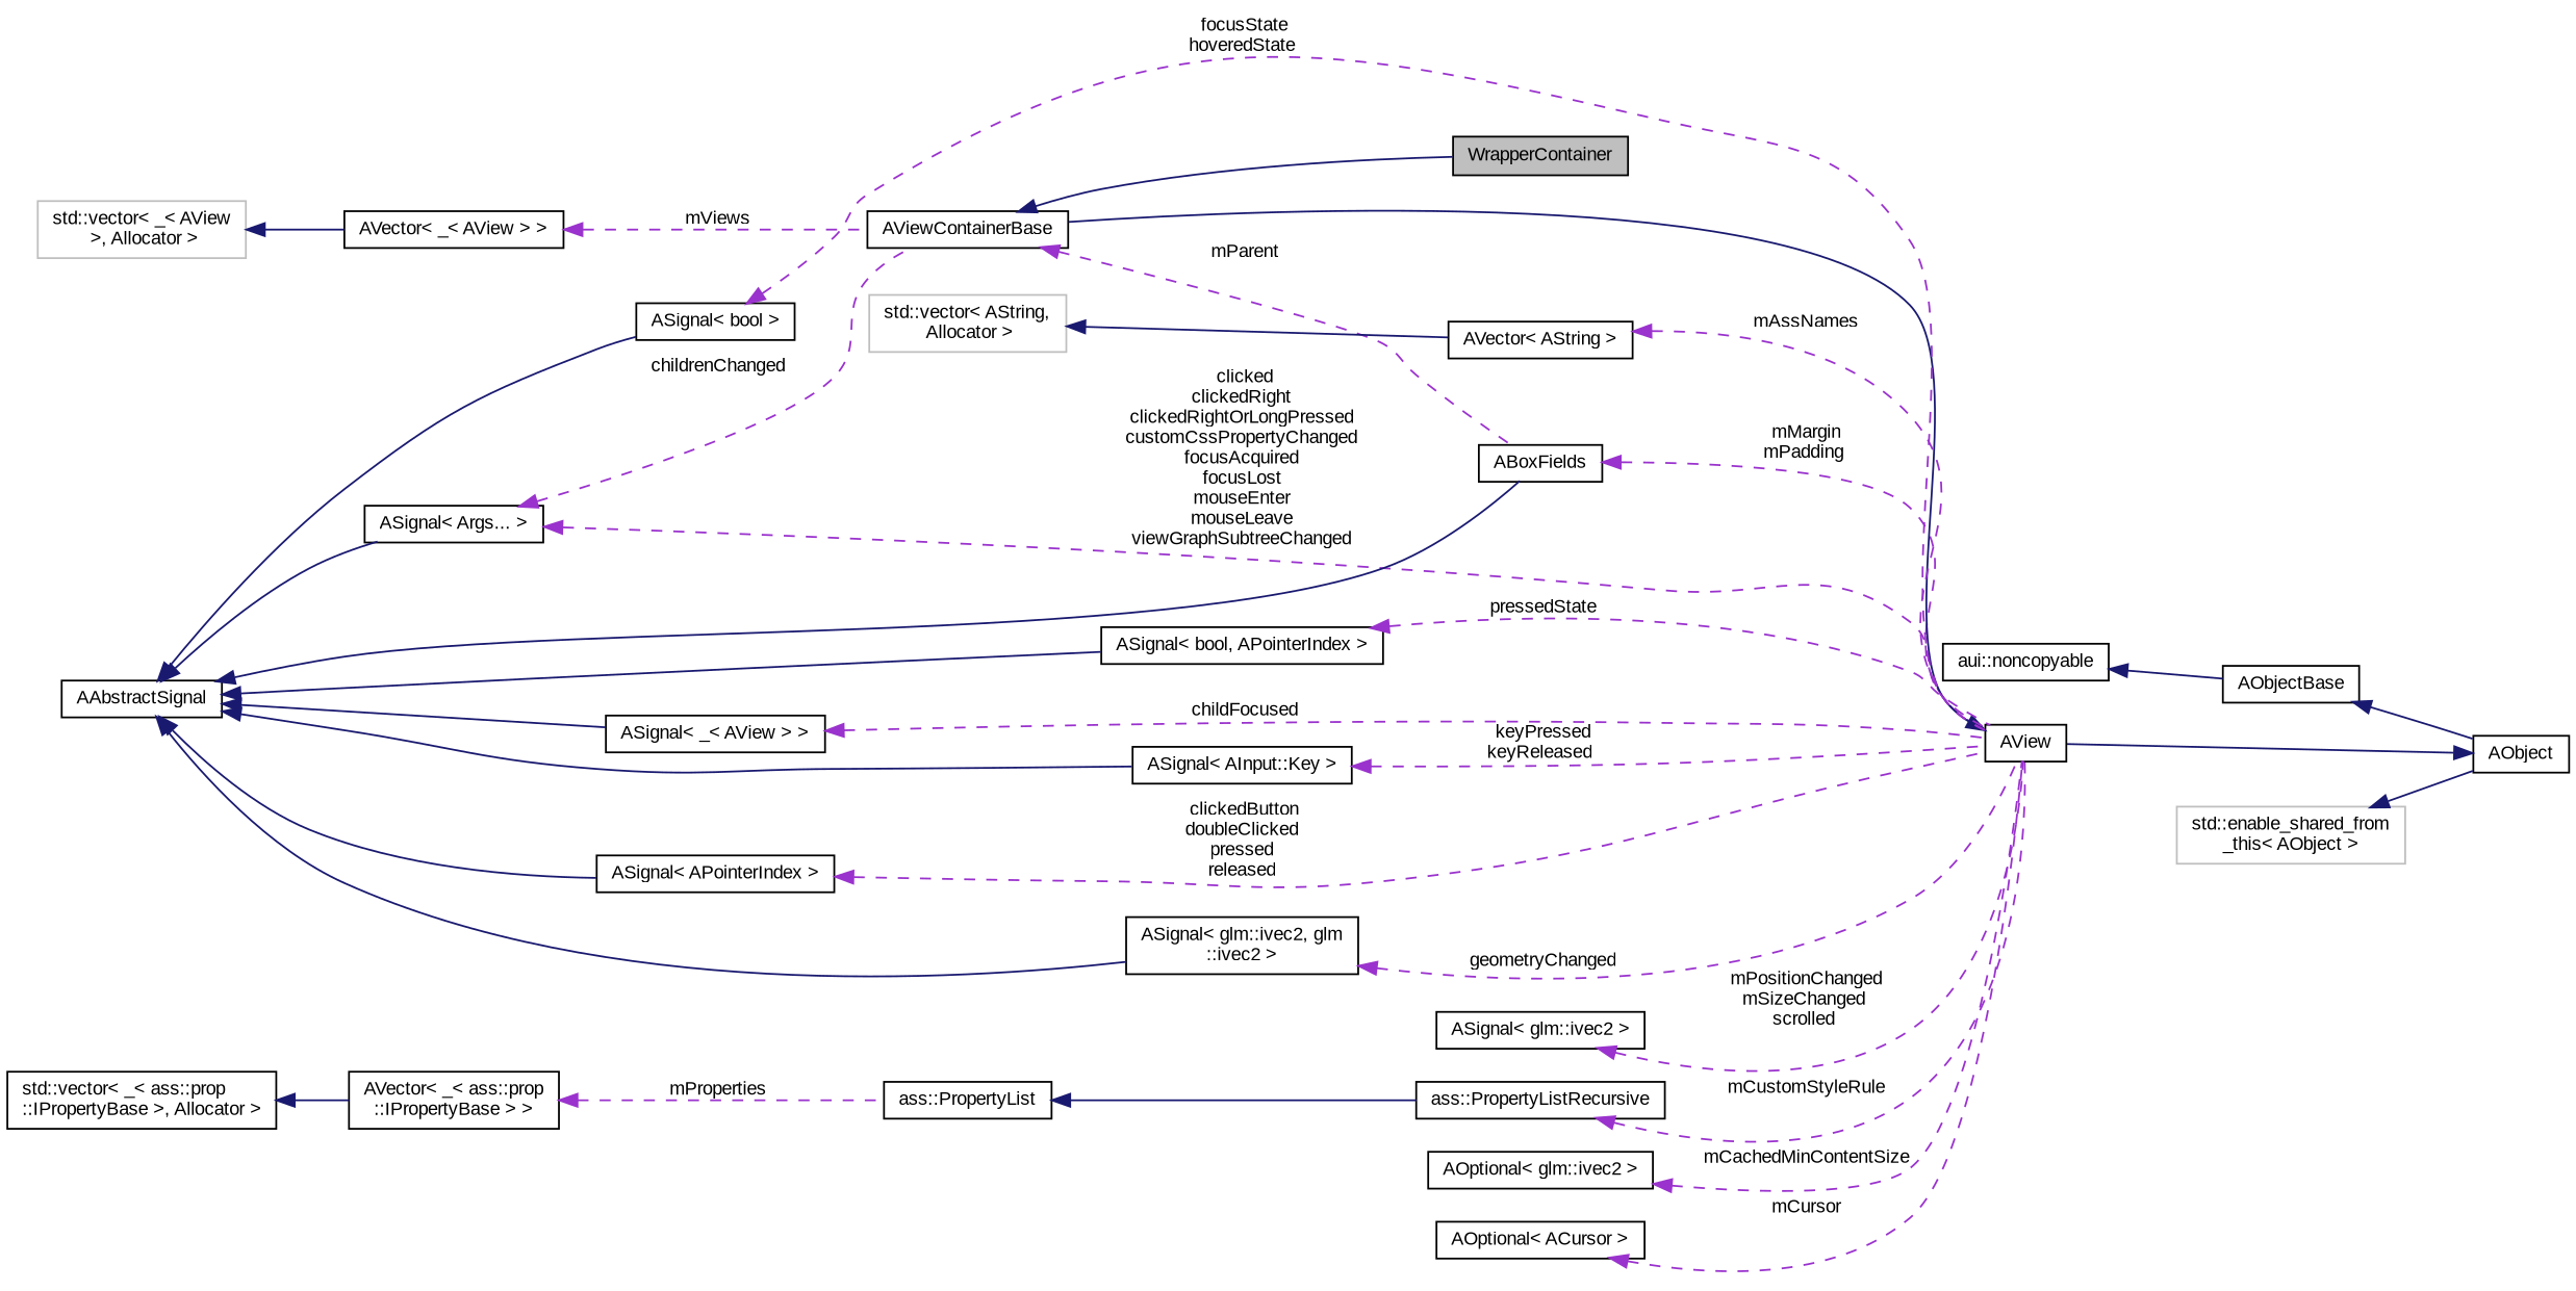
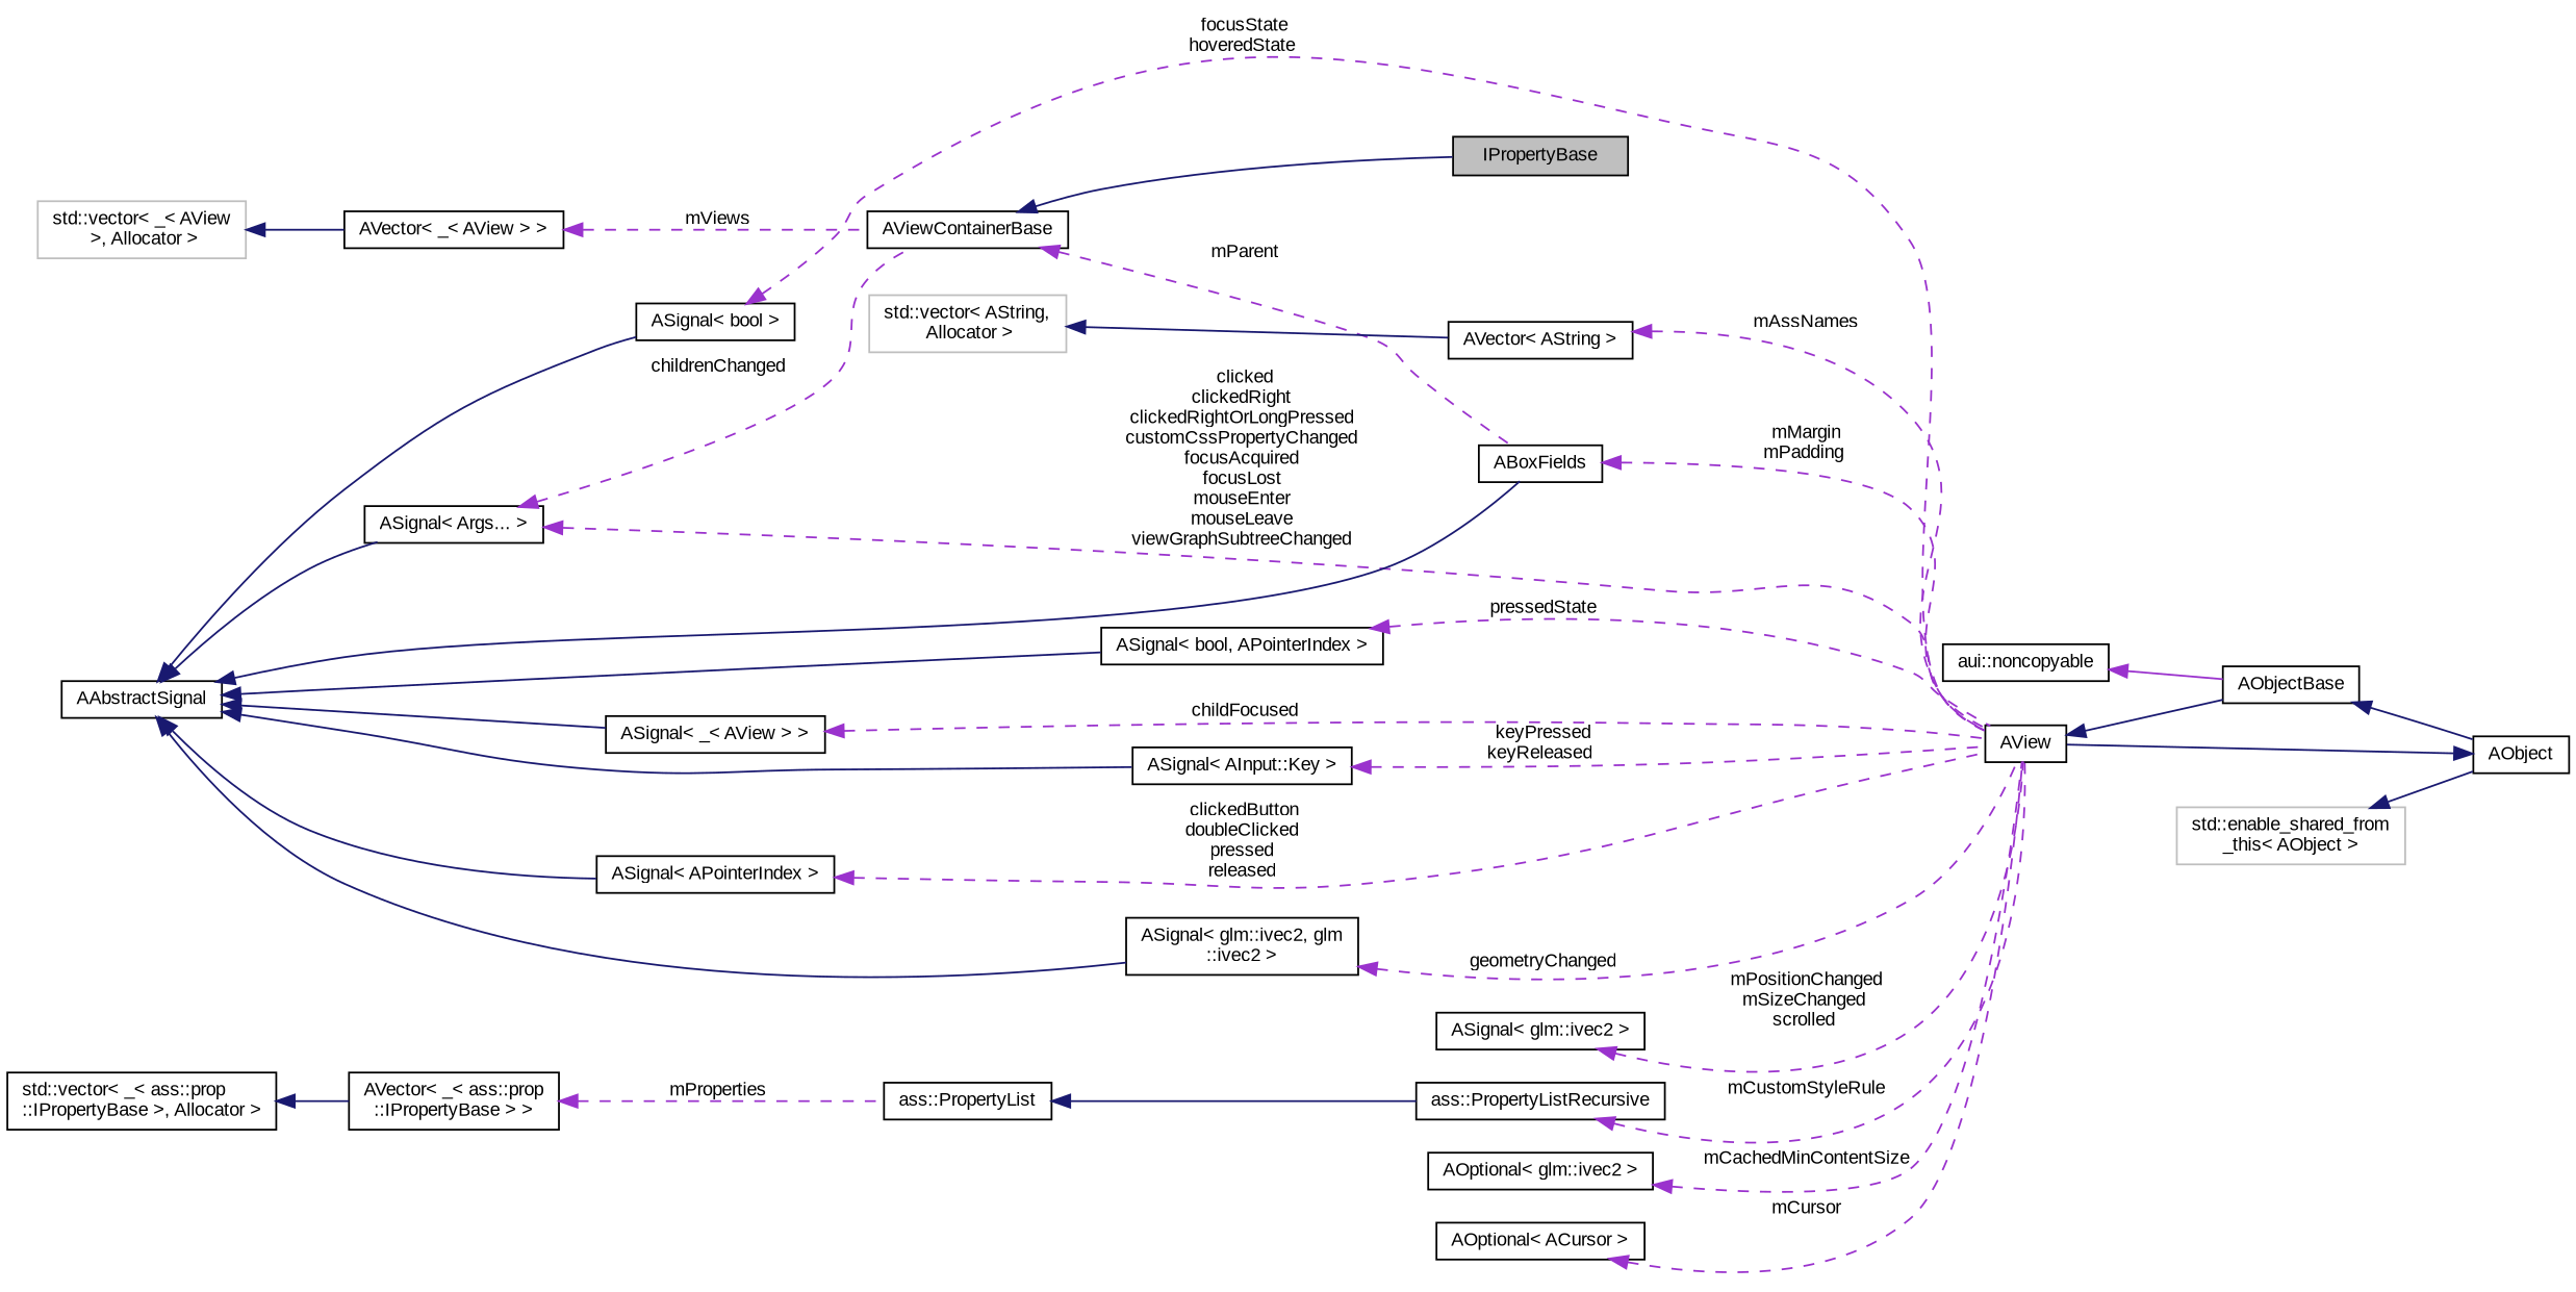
  digraph {
    fontname="Liberation Sans"
    rankdir=LR
    node [color=black fillcolor=white fontname="Liberation Sans" fontsize=10 shape=record style=filled]
    edge [color=midnightblue dir=back fontname="Liberation Sans" fontsize=10 labelfontname=Helvetica labelfontsize=10 style=solid]
-   n1 [fillcolor=grey75 fontcolor=black height=0.2 label=WrapperContainer width=0.4]
+   n1 [fillcolor=grey75 fontcolor=black height=0.2 label=IPropertyBase width=0.4]
    n2 [height=0.2 label=AViewContainerBase width=0.4]
    n3 [height=0.2 label=ABoxFields width=0.4]
    n4 [height=0.2 label=AView width=0.4]
    n5 [height=0.2 label=AObject width=0.4]
    n6 [height=0.2 label=AObjectBase width=0.4]
    n7 [height=0.2 label="aui::noncopyable" width=0.4]
    n8 [color=grey75 height=0.2 label="std::enable_shared_from\l_this\< AObject \>" width=0.4]
    n9 [height=0.2 label="AVector\< AString \>" width=0.4]
    n10 [color=grey75 height=0.2 label="std::vector\< AString,\l Allocator \>" width=0.4]
    n11 [height=0.2 label="ASignal\< Args... \>" width=0.4]
    n12 [height=0.2 label=AAbstractSignal width=0.4]
    n13 [height=0.2 label="ASignal\< _\< AView \> \>" width=0.4]
    n14 [height=0.2 label="ASignal\< AInput::Key \>" width=0.4]
    n15 [height=0.2 label="ASignal\< APointerIndex \>" width=0.4]
    n16 [height=0.2 label="ASignal\< glm::ivec2, glm\l::ivec2 \>" width=0.4]
    n17 [height=0.2 label="ASignal\< bool \>" width=0.4]
    n18 [height=0.2 label="ASignal\< bool, APointerIndex \>" width=0.4]
    n19 [height=0.2 label="ASignal\< glm::ivec2 \>" width=0.4]
    n20 [height=0.2 label="ass::PropertyListRecursive" width=0.4]
    n21 [height=0.2 label="ass::PropertyList" width=0.4]
    n22 [height=0.2 label="AVector\< _\< ass::prop\l::IPropertyBase \> \>" width=0.4]
    n23 [height=0.2 label="std::vector\< _\< ass::prop\l::IPropertyBase \>, Allocator \>" width=0.4]
    n24 [height=0.2 label="AOptional\< glm::ivec2 \>" width=0.4]
    n25 [height=0.2 label="AOptional\< ACursor \>" width=0.4]
    n26 [height=0.2 label="AVector\< _\< AView \> \>" width=0.4]
    n27 [color=grey75 height=0.2 label="std::vector\< _\< AView\l \>, Allocator \>" width=0.4]
    n2 -> n1
    n2 -> n3 [color=darkorchid3 label=" mParent" style=dashed]
    n3 -> n4 [color=darkorchid3 label=" mMargin\nmPadding" style=dashed]
-   n4 -> n2
+   n4 -> n6
    n5 -> n4
    n6 -> n5
-   n7 -> n6
+   n7 -> n6 [color=darkorchid3]
    n8 -> n5
    n9 -> n4 [color=darkorchid3 label=" mAssNames" style=dashed]
    n10 -> n9
    n11 -> n2 [color=darkorchid3 label=" childrenChanged" style=dashed]
    n11 -> n4 [color=darkorchid3 label=" clicked\nclickedRight\nclickedRightOrLongPressed\ncustomCssPropertyChanged\nfocusAcquired\nfocusLost\nmouseEnter\nmouseLeave\nviewGraphSubtreeChanged" style=dashed]
    n12 -> n3
    n12 -> n11
    n12 -> n13
    n12 -> n14
    n12 -> n15
    n12 -> n16
    n12 -> n17
    n12 -> n18
    n13 -> n4 [color=darkorchid3 label=" childFocused" style=dashed]
    n14 -> n4 [color=darkorchid3 label=" keyPressed\nkeyReleased" style=dashed]
    n15 -> n4 [color=darkorchid3 label=" clickedButton\ndoubleClicked\npressed\nreleased" style=dashed]
    n16 -> n4 [color=darkorchid3 label=" geometryChanged" style=dashed]
    n17 -> n4 [color=darkorchid3 label=" focusState\nhoveredState" style=dashed]
    n18 -> n4 [color=darkorchid3 label=" pressedState" style=dashed]
    n19 -> n4 [color=darkorchid3 label=" mPositionChanged\nmSizeChanged\nscrolled" style=dashed]
    n20 -> n4 [color=darkorchid3 label=" mCustomStyleRule" style=dashed]
    n21 -> n20
    n22 -> n21 [color=darkorchid3 label=" mProperties" style=dashed]
    n23 -> n22
    n24 -> n4 [color=darkorchid3 label=" mCachedMinContentSize" style=dashed]
    n25 -> n4 [color=darkorchid3 label=" mCursor" style=dashed]
    n26 -> n2 [color=darkorchid3 label=" mViews" style=dashed]
    n27 -> n26
  }
